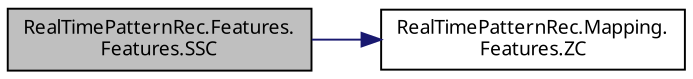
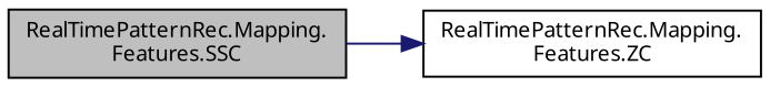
  digraph {
    rankdir=LR
    fontname="Noto Sans"
    node [color=black fontname="Noto Sans" fontsize=10 shape=record style=filled]
-   n1 [fillcolor=grey75 fontcolor=black height=0.2 label="RealTimePatternRec.Features.\lFeatures.SSC" width=0.4]
+   n1 [fillcolor=grey75 fontcolor=black height=0.2 label="RealTimePatternRec.Mapping.\lFeatures.SSC" width=0.4]
    n2 [fillcolor=white height=0.2 label="RealTimePatternRec.Mapping.\lFeatures.ZC" width=0.4]
    n1 -> n2 [color=midnightblue fontname="Noto Sans" fontsize=10 labelfontname=Helvetica labelfontsize=10 style=solid]
  }
